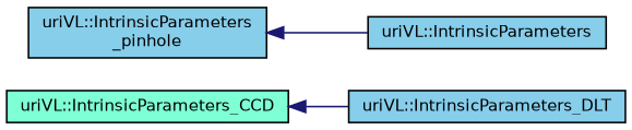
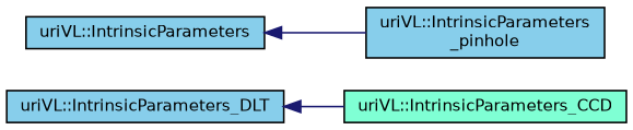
  digraph {
    rankdir=LR
    node [color=black fillcolor=skyblue fontname=Helvetica fontsize=10 shape=record style=filled]
    edge [color=midnightblue dir=back fontname=Helvetica fontsize=10 labelfontname=Helvetica labelfontsize=10 style=solid]
    n1 [fontcolor=black height=0.2 label="uriVL::IntrinsicParameters_DLT" width=0.4]
    n2 [fillcolor=aquamarine height=0.2 label="uriVL::IntrinsicParameters_CCD" width=0.4]
    n3 [height=0.2 label="uriVL::IntrinsicParameters" width=0.4]
    n4 [height=0.2 label="uriVL::IntrinsicParameters\l_pinhole" width=0.4]
-   n2 -> n1
-   n4 -> n3
+   n1 -> n2
+   n3 -> n4
  }
